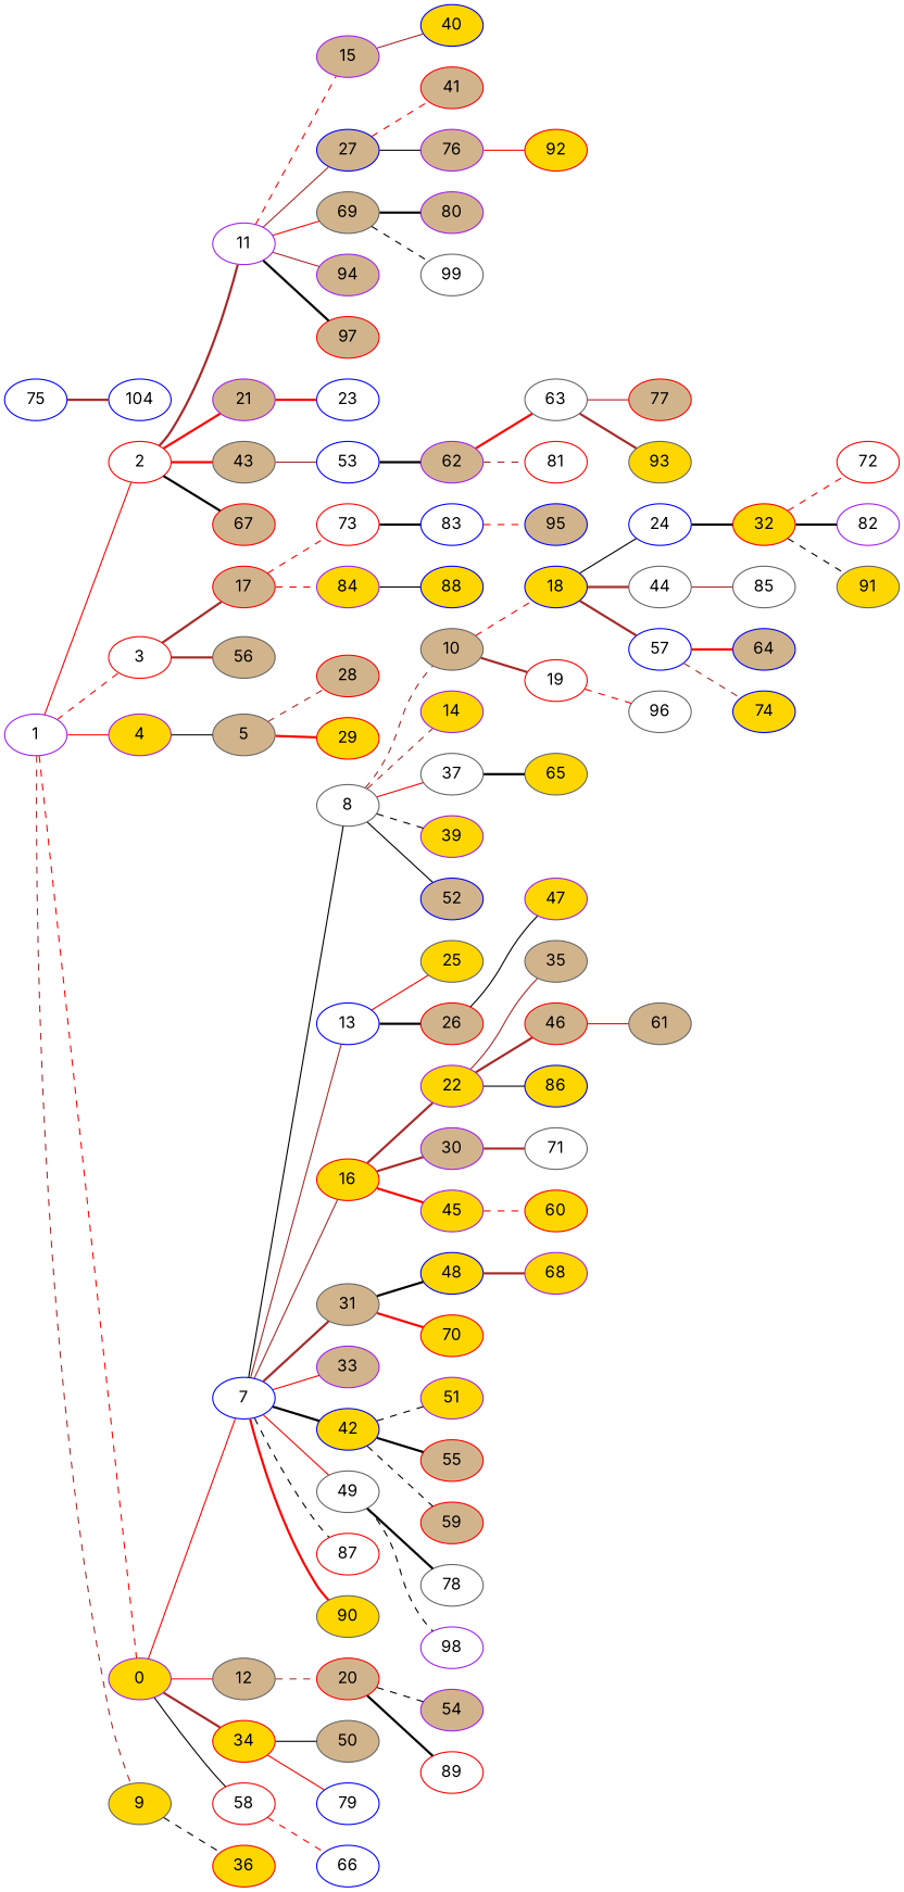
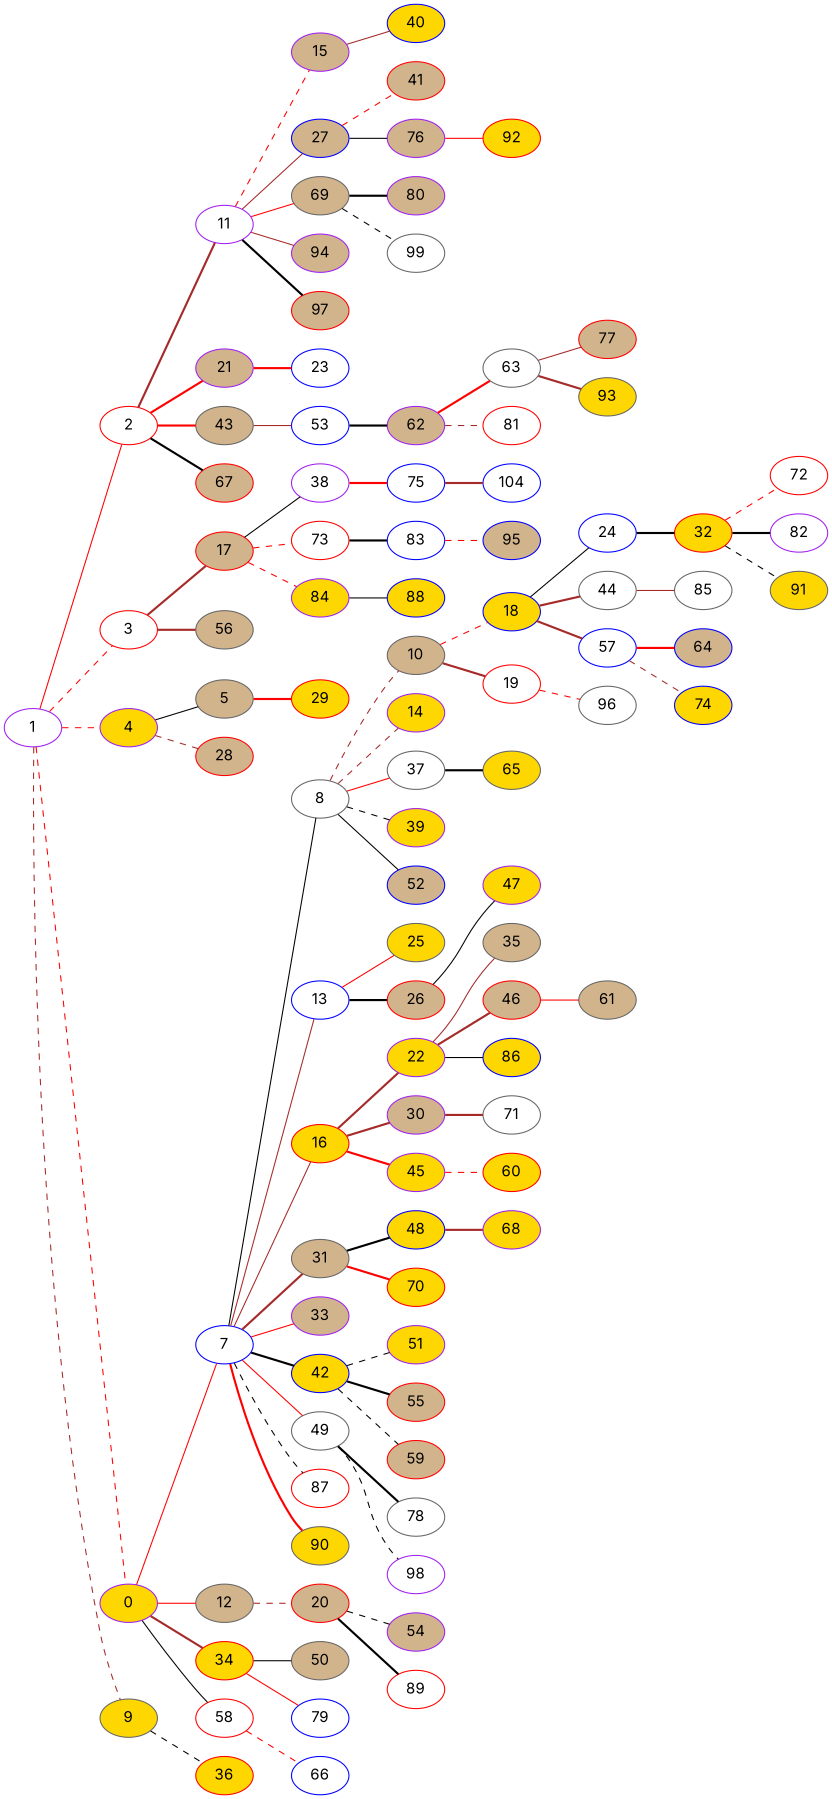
  graph {
    fontname=Inter
    rankdir=LR
    node [color=red fillcolor=white fontname=Inter style=filled]
    edge [color=red fontname=Inter style=bold]
    1 [color=purple]
    2
    3
    4 [color=purple fillcolor=gold]
    n5 [color=purple fillcolor=gold label=0]
    9 [color=gray40 fillcolor=gold]
    11 [color=purple]
    21 [color=purple fillcolor=tan]
    43 [color=gray40 fillcolor=tan]
    67 [fillcolor=tan]
    17 [fillcolor=tan]
    56 [color=gray40 fillcolor=tan]
    5 [color=gray40 fillcolor=tan]
    7 [color=blue]
    12 [color=gray40 fillcolor=tan]
    34 [fillcolor=gold]
    58
    36 [fillcolor=gold]
    15 [color=purple fillcolor=tan]
    27 [color=blue fillcolor=tan]
    69 [color=gray40 fillcolor=tan]
    94 [color=purple fillcolor=tan]
    97 [fillcolor=tan]
    23 [color=blue]
    53 [color=blue]
+   38 [color=purple]
    73
    84 [color=purple fillcolor=gold]
    28 [fillcolor=tan]
    29 [fillcolor=gold]
    8 [color=gray40]
    13 [color=blue]
    16 [fillcolor=gold]
    31 [color=gray40 fillcolor=tan]
    33 [color=purple fillcolor=tan]
    42 [color=blue fillcolor=gold]
    49 [color=gray40]
    87
    90 [color=gray40 fillcolor=gold]
    20 [fillcolor=tan]
    50 [color=gray40 fillcolor=tan]
    79 [color=blue]
    66 [color=blue]
    40 [color=blue fillcolor=gold]
    41 [fillcolor=tan]
    76 [color=purple fillcolor=tan]
    80 [color=purple fillcolor=tan]
    99 [color=gray40]
    62 [color=purple fillcolor=tan]
    75 [color=blue]
    83 [color=blue]
    88 [color=blue fillcolor=gold]
    10 [color=gray40 fillcolor=tan]
    14 [color=purple fillcolor=gold]
    37 [color=gray40]
    39 [color=purple fillcolor=gold]
    52 [color=blue fillcolor=tan]
    25 [color=gray40 fillcolor=gold]
    26 [fillcolor=tan]
    22 [color=purple fillcolor=gold]
    30 [color=purple fillcolor=tan]
    45 [color=purple fillcolor=gold]
    48 [color=blue fillcolor=gold]
    70 [fillcolor=gold]
    51 [color=purple fillcolor=gold]
    55 [fillcolor=tan]
    59 [fillcolor=tan]
    78 [color=gray40]
    98 [color=purple]
    54 [color=purple fillcolor=tan]
    89
    18 [color=blue fillcolor=gold]
    19
    65 [color=gray40 fillcolor=gold]
    47 [color=purple fillcolor=gold]
    35 [color=gray40 fillcolor=tan]
    46 [fillcolor=tan]
    86 [color=blue fillcolor=gold]
    71 [color=gray40]
    60 [fillcolor=gold]
    68 [color=purple fillcolor=gold]
    24 [color=blue]
    44 [color=gray40]
    57 [color=blue]
    96 [color=gray40]
    32 [fillcolor=gold]
    85 [color=gray40]
    64 [color=blue fillcolor=tan]
    74 [color=blue fillcolor=gold]
    92 [fillcolor=gold]
    61 [color=gray40 fillcolor=tan]
    n92 [color=blue label=104]
    95 [color=blue fillcolor=tan]
    72
    82 [color=purple]
    91 [color=gray40 fillcolor=gold]
    63 [color=gray40]
    81
    77 [fillcolor=tan]
    93 [color=gray40 fillcolor=gold]
    1 -- 2 [style=solid]
    1 -- 3 [style=dashed]
-   1 -- 4 [style=solid]
+   1 -- 4 [style=dashed]
    1 -- n5 [style=dashed]
    1 -- 9 [color=brown style=dashed]
    2 -- 11 [color=brown]
    2 -- 21
    2 -- 43
    2 -- 67 [color=black]
    3 -- 17 [color=brown]
    3 -- 56 [color=brown]
    4 -- 5 [color=black style=solid]
    n5 -- 7 [style=solid]
    n5 -- 12 [style=solid]
    n5 -- 34 [color=brown]
    n5 -- 58 [color=black style=solid]
    9 -- 36 [color=black style=dashed]
    11 -- 15 [style=dashed]
    11 -- 27 [color=brown style=solid]
    11 -- 69 [style=solid]
    11 -- 94 [color=brown style=solid]
    11 -- 97 [color=black]
    21 -- 23
    43 -- 53 [color=brown style=solid]
+   17 -- 38 [color=black style=solid]
    17 -- 73 [style=dashed]
    17 -- 84 [style=dashed]
-   5 -- 28 [color=brown style=dashed]
+   4 -- 28 [color=brown style=dashed]
    5 -- 29
    7 -- 8 [color=black style=solid]
    7 -- 13 [color=brown style=solid]
    7 -- 16 [color=brown style=solid]
    7 -- 31 [color=brown]
    7 -- 33 [style=solid]
    7 -- 42 [color=black]
    7 -- 49 [style=solid]
    7 -- 87 [color=black style=dashed]
    7 -- 90
    12 -- 20 [color=brown style=dashed]
    34 -- 50 [color=black style=solid]
    34 -- 79 [style=solid]
    58 -- 66 [style=dashed]
    15 -- 40 [color=brown style=solid]
    27 -- 41 [style=dashed]
    27 -- 76 [color=black style=solid]
    69 -- 80 [color=black]
    69 -- 99 [color=black style=dashed]
    53 -- 62 [color=black]
+   38 -- 75
    73 -- 83 [color=black]
    84 -- 88 [color=black style=solid]
    8 -- 10 [color=brown style=dashed]
    8 -- 14 [color=brown style=dashed]
    8 -- 37 [style=solid]
    8 -- 39 [color=black style=dashed]
    8 -- 52 [color=black style=solid]
    13 -- 25 [style=solid]
    13 -- 26 [color=black]
    16 -- 22 [color=brown]
    16 -- 30 [color=brown]
    16 -- 45
    31 -- 48 [color=black]
    31 -- 70
    42 -- 51 [color=black style=dashed]
    42 -- 55 [color=black]
    42 -- 59 [color=black style=dashed]
    49 -- 78 [color=black]
    49 -- 98 [color=black style=dashed]
    20 -- 54 [color=black style=dashed]
    20 -- 89 [color=black]
    76 -- 92 [style=solid]
    62 -- 63
    62 -- 81 [color=brown style=dashed]
    75 -- n92 [color=brown]
    83 -- 95 [style=dashed]
    10 -- 18 [style=dashed]
    10 -- 19 [color=brown]
    37 -- 65 [color=black]
    26 -- 47 [color=black style=solid]
    22 -- 35 [color=brown style=solid]
    22 -- 46 [color=brown]
    22 -- 86 [color=black style=solid]
    30 -- 71 [color=brown]
    45 -- 60 [style=dashed]
    48 -- 68 [color=brown]
    18 -- 24 [color=black style=solid]
    18 -- 44 [color=brown]
    18 -- 57 [color=brown]
    19 -- 96 [style=dashed]
    46 -- 61 [style=solid]
    24 -- 32 [color=black]
    44 -- 85 [color=brown style=solid]
    57 -- 64
    57 -- 74 [color=brown style=dashed]
    32 -- 72 [style=dashed]
    32 -- 82 [color=black]
    32 -- 91 [color=black style=dashed]
    63 -- 77 [color=brown style=solid]
    63 -- 93 [color=brown]
  }
